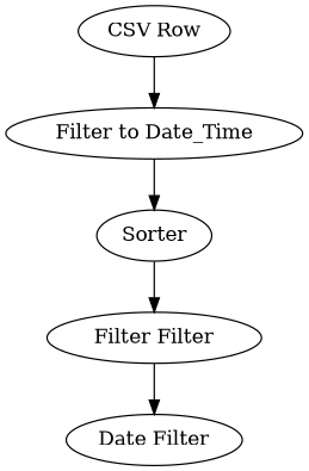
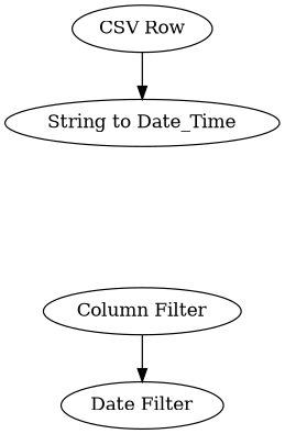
  digraph {
    rankdir=TB
-   n1 [label="Filter to Date_Time"]
-   n2 [label=Sorter]
-   n3 [label="Filter Filter"]
+   n1 [label="String to Date_Time"]
+   n3 [label="Column Filter"]
    n4 [label="Date Filter"]
    n5 [label="CSV Row"]
-   n1 -> n2
-   n2 -> n3
    n3 -> n4
    n5 -> n1
  }
